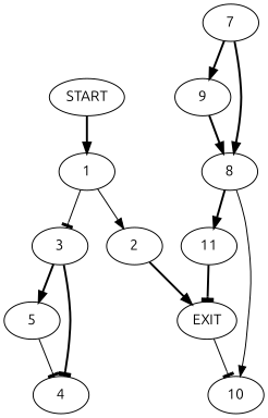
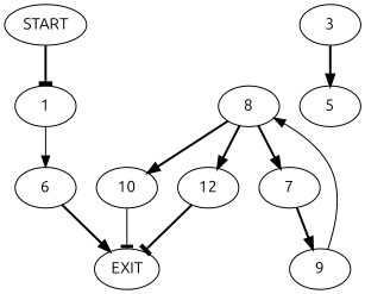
  digraph {
    fontname=Ubuntu
    node [fontname=Ubuntu]
    edge [arrowhead=normal fontname=Ubuntu style=bold]
    n1 [label=START]
    1
-   2
+   2 [label=6]
    3
    n5 [label=EXIT]
-   4
    5
    7
    8
    9
    10
-   11
-   n1 -> 1
+   11 [label=12]
+   n1 -> 1 [arrowhead=tee]
    1 -> 2 [style=solid]
-   1 -> 3 [arrowhead=tee style=solid]
    2 -> n5
-   3 -> 4 [arrowhead=tee]
    3 -> 5
-   5 -> 4 [arrowhead=tee style=solid]
-   7 -> 8
+   8 -> 7
    7 -> 9
-   8 -> 10 [style=solid]
+   8 -> 10
    8 -> 11
-   9 -> 8
-   n5 -> 10 [arrowhead=tee style=solid]
+   9 -> 8 [style=solid]
+   10 -> n5 [arrowhead=tee style=solid]
    11 -> n5 [arrowhead=tee]
  }
